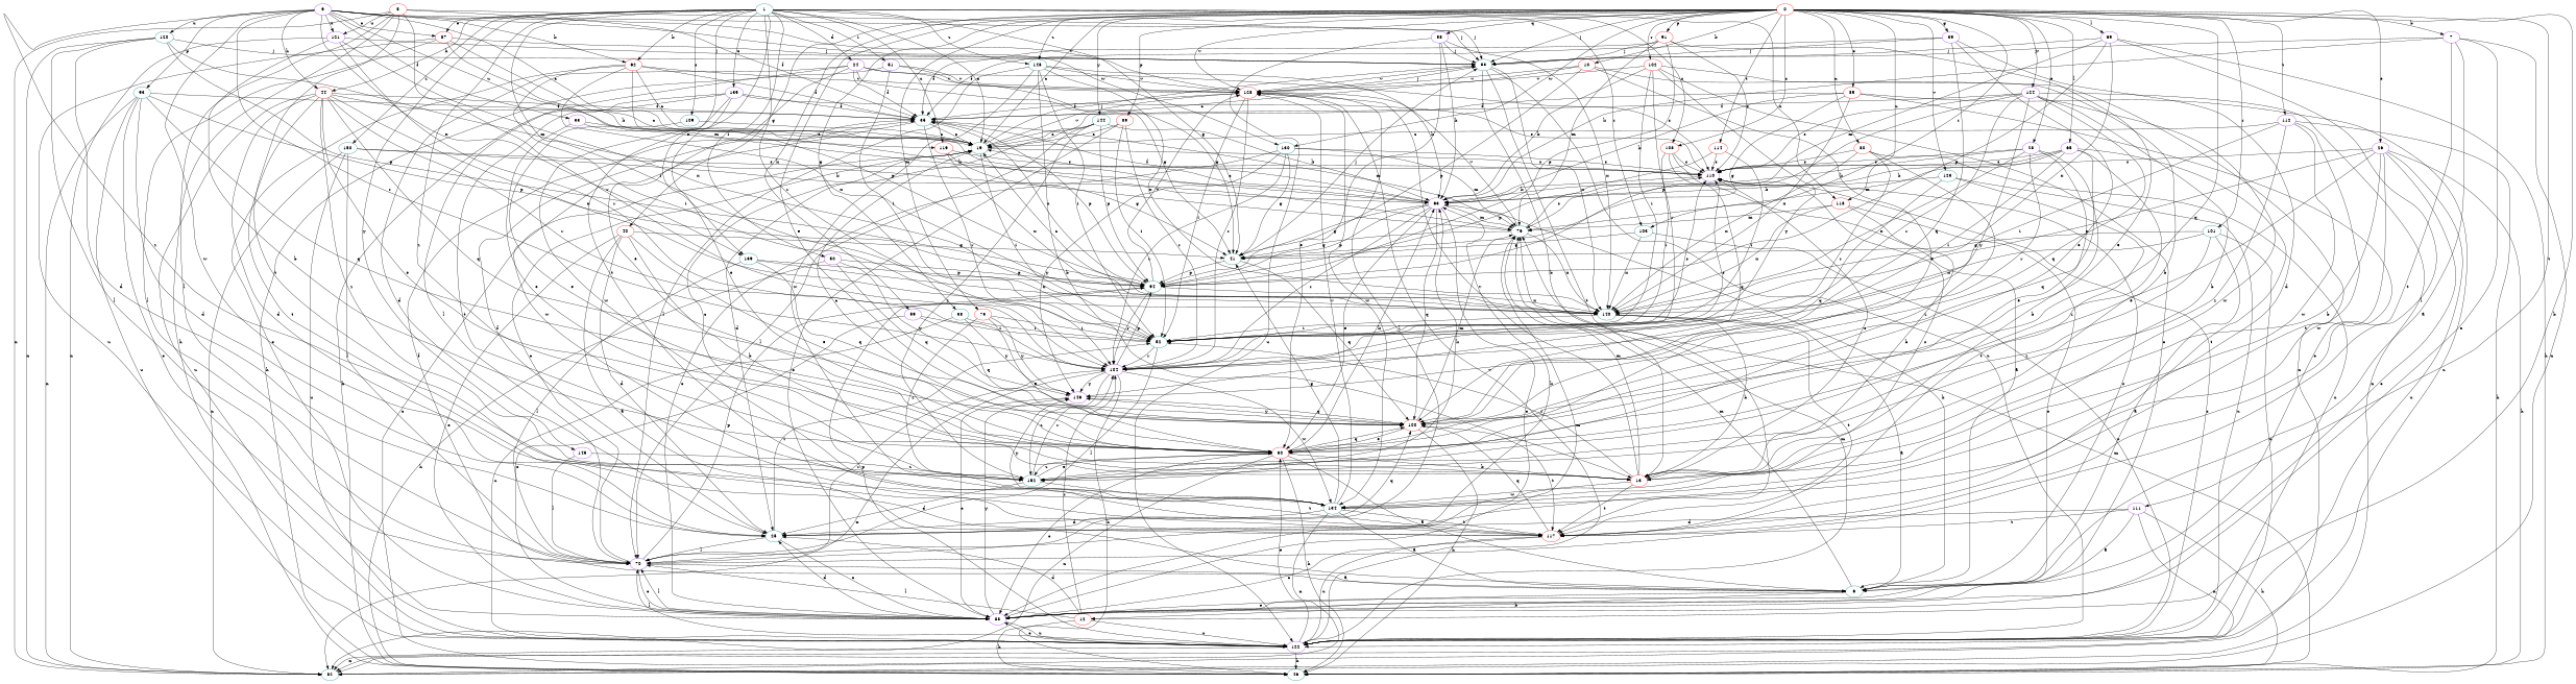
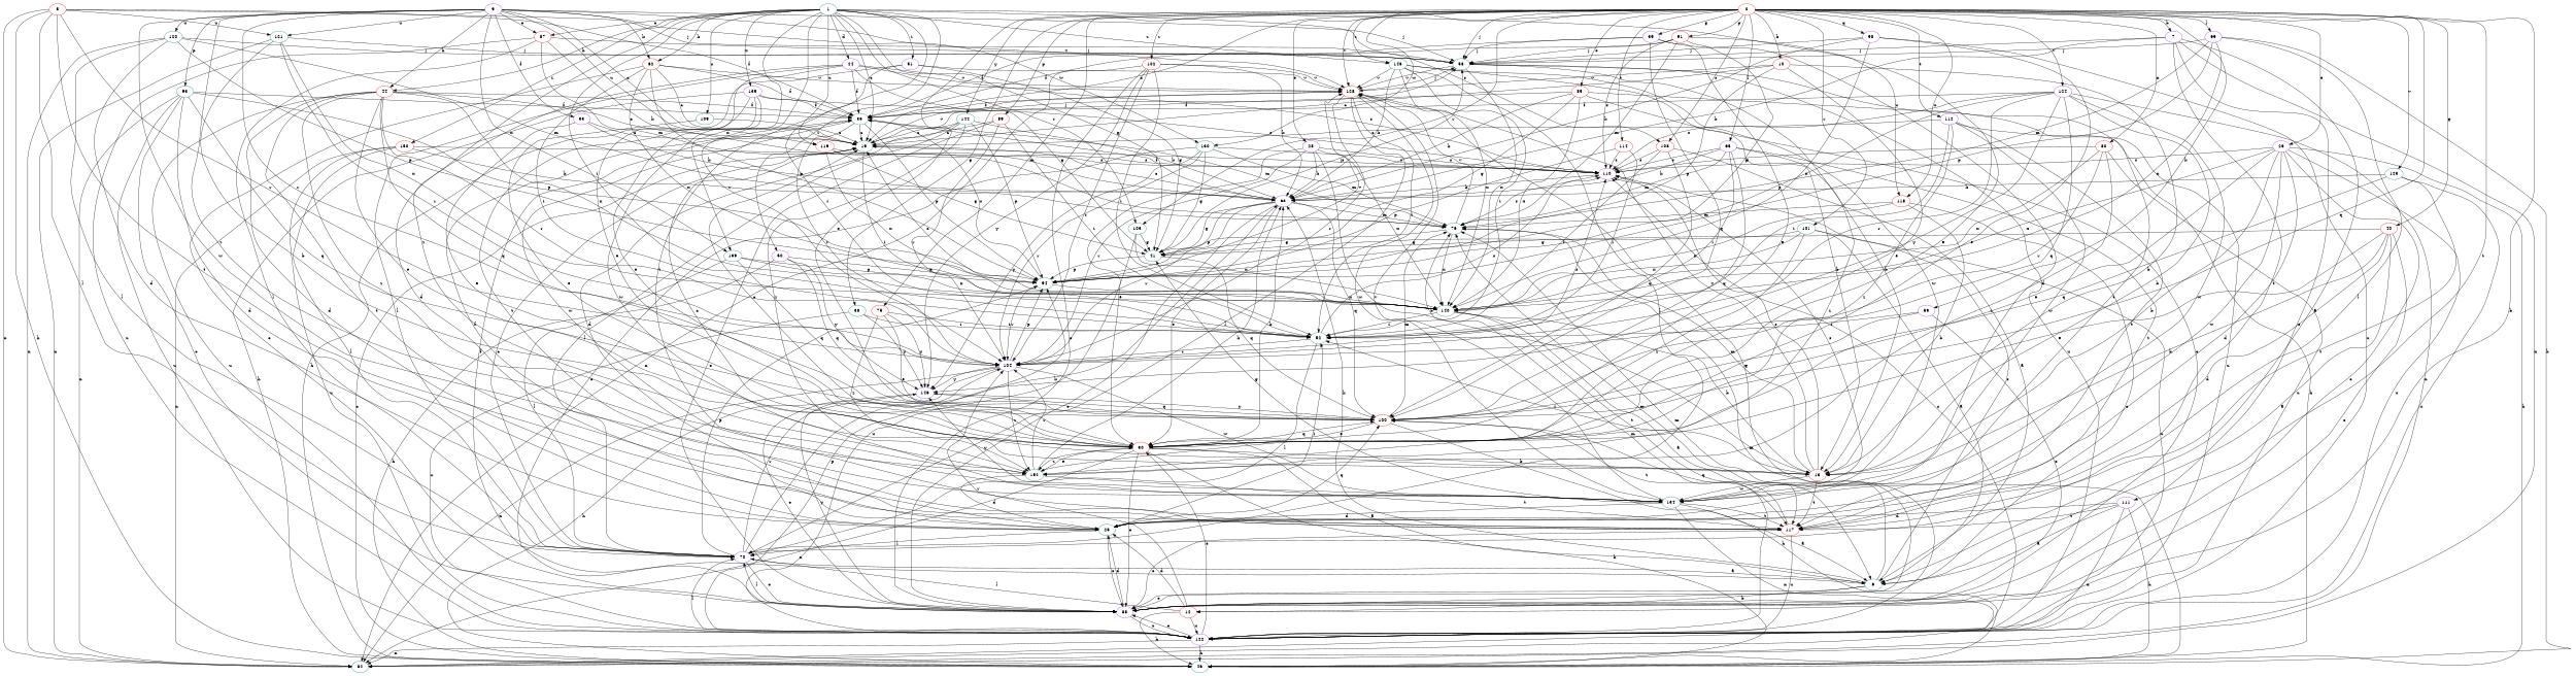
  strict digraph {
    node [color=teal]
    0 [color=red]
    7 [color=purple]
    10 [color=red]
    12 [color=red]
    19
    26 [color=purple]
    28 [color=purple]
    30 [color=red]
    38
    39 [color=purple]
    40 [color=red]
    58
    59 [color=purple]
    65 [color=purple]
    69 [color=purple]
    75 [color=red]
    80 [color=red]
    85 [color=red]
    89 [color=red]
    91 [color=red]
    98 [color=purple]
    100 [color=red]
    101
    102 [color=red]
    103
    108 [color=red]
    111 [color=purple]
    112 [color=purple]
    114 [color=red]
    118 [color=red]
    123
    124 [color=purple]
    128 [color=red]
    130
    144
    148
    117 [color=red]
    82
    6
    63 [color=purple]
    88 [color=purple]
    13 [color=red]
    94
    104 [color=purple]
    46
    70 [color=purple]
    25
    122 [color=purple]
    52
    110 [color=purple]
    134
    140
    152
    146 [color=purple]
    35
    41
    76
    1
    24 [color=purple]
    44 [color=red]
    50 [color=purple]
    51 [color=purple]
    62 [color=red]
    87 [color=red]
    109
    119 [color=red]
    135 [color=purple]
    139
-   145 [color=purple]
-   150
+   150 [color=red]
    n71 [color=purple label=9]
    33 [color=purple]
    93
    120
-   121 [color=purple]
+   121
    5 [color=red]
    0 -> 7 [label=b]
    0 -> 10 [label=b]
    0 -> 12 [label=b]
    0 -> 19 [label=c]
    0 -> 26 [label=e]
    0 -> 28 [label=e]
    0 -> 30 [label=e]
    0 -> 38 [label=g]
    0 -> 39 [label=g]
    0 -> 40 [label=g]
    0 -> 58 [label=j]
    0 -> 59 [label=k]
    0 -> 65 [label=l]
    0 -> 69 [label=l]
    0 -> 75 [label=m]
    0 -> 80 [label=n]
    0 -> 85 [label=o]
    0 -> 89 [label=p]
    0 -> 91 [label=p]
    0 -> 98 [label=q]
    0 -> 100 [label=q]
    0 -> 101 [label=r]
    0 -> 102 [label=r]
    0 -> 103 [label=r]
    0 -> 108 [label=s]
    0 -> 111 [label=t]
    0 -> 112 [label=t]
    0 -> 114 [label=t]
    0 -> 118 [label=u]
    0 -> 123 [label=v]
    0 -> 124 [label=v]
    0 -> 128 [label=v]
    0 -> 130 [label=w]
    0 -> 144 [label=y]
    0 -> 148 [label=z]
    7 -> 58 [label=j]
    7 -> 117 [label=t]
    7 -> 82 [label=n]
    7 -> 6 [label=a]
    7 -> 63 [label=k]
    7 -> 88 [label=o]
    10 -> 19 [label=c]
    10 -> 30 [label=e]
    10 -> 128 [label=v]
    10 -> 13 [label=b]
    10 -> 94 [label=p]
    12 -> 104 [label=r]
    12 -> 46 [label=h]
    12 -> 70 [label=l]
    12 -> 25 [label=d]
    12 -> 122 [label=u]
    19 -> 58 [label=j]
    19 -> 128 [label=v]
    19 -> 52 [label=i]
    19 -> 110 [label=s]
    26 -> 30 [label=e]
    26 -> 88 [label=o]
    26 -> 13 [label=b]
    26 -> 46 [label=h]
+   26 -> 25 [label=d]
    26 -> 122 [label=u]
    26 -> 110 [label=s]
    26 -> 134 [label=w]
    26 -> 140 [label=x]
    28 -> 30 [label=e]
    28 -> 63 [label=k]
    28 -> 13 [label=b]
    28 -> 104 [label=r]
    28 -> 110 [label=s]
    28 -> 140 [label=x]
    30 -> 19 [label=c]
    30 -> 100 [label=q]
    30 -> 82 [label=n]
    30 -> 6 [label=a]
    30 -> 63 [label=k]
    30 -> 88 [label=o]
    30 -> 13 [label=b]
    30 -> 46 [label=h]
    30 -> 152 [label=z]
    38 -> 122 [label=u]
    38 -> 52 [label=i]
    38 -> 146 [label=y]
    39 -> 30 [label=e]
    39 -> 58 [label=j]
    39 -> 100 [label=q]
    39 -> 25 [label=d]
    39 -> 35 [label=f]
    40 -> 30 [label=e]
    40 -> 6 [label=a]
    40 -> 88 [label=o]
    40 -> 13 [label=b]
    40 -> 25 [label=d]
    40 -> 41 [label=g]
    58 -> 128 [label=v]
    58 -> 117 [label=t]
    58 -> 13 [label=b]
    58 -> 122 [label=u]
    58 -> 140 [label=x]
    59 -> 100 [label=q]
    59 -> 88 [label=o]
    59 -> 52 [label=i]
    65 -> 100 [label=q]
    65 -> 117 [label=t]
    65 -> 63 [label=k]
    65 -> 52 [label=i]
    65 -> 110 [label=s]
    65 -> 152 [label=z]
    65 -> 76 [label=m]
    69 -> 58 [label=j]
    69 -> 94 [label=p]
    69 -> 46 [label=h]
    69 -> 70 [label=l]
    69 -> 140 [label=x]
    69 -> 76 [label=m]
    75 -> 30 [label=e]
    75 -> 52 [label=i]
    75 -> 152 [label=z]
    75 -> 146 [label=y]
    80 -> 104 [label=r]
    80 -> 122 [label=u]
    80 -> 110 [label=s]
    80 -> 140 [label=x]
    80 -> 152 [label=z]
    85 -> 63 [label=k]
    85 -> 88 [label=o]
    85 -> 122 [label=u]
    85 -> 140 [label=x]
    85 -> 35 [label=f]
    85 -> 41 [label=g]
    89 -> 19 [label=c]
    89 -> 88 [label=o]
    89 -> 104 [label=r]
    89 -> 52 [label=i]
    91 -> 30 [label=e]
    91 -> 58 [label=j]
    91 -> 94 [label=p]
    91 -> 110 [label=s]
    91 -> 35 [label=f]
    91 -> 76 [label=m]
    98 -> 30 [label=e]
    98 -> 58 [label=j]
    98 -> 63 [label=k]
    98 -> 122 [label=u]
    98 -> 140 [label=x]
    100 -> 30 [label=e]
    100 -> 117 [label=t]
    100 -> 46 [label=h]
    100 -> 146 [label=y]
    100 -> 76 [label=m]
    101 -> 6 [label=a]
    101 -> 122 [label=u]
    101 -> 140 [label=x]
    101 -> 152 [label=z]
    101 -> 41 [label=g]
    102 -> 128 [label=v]
    102 -> 82 [label=n]
    102 -> 63 [label=k]
    102 -> 88 [label=o]
    102 -> 104 [label=r]
    102 -> 52 [label=i]
    102 -> 146 [label=y]
    103 -> 122 [label=u]
    103 -> 140 [label=x]
    103 -> 41 [label=g]
    108 -> 100 [label=q]
    108 -> 6 [label=a]
    108 -> 52 [label=i]
    108 -> 110 [label=s]
    111 -> 117 [label=t]
    111 -> 82 [label=n]
    111 -> 6 [label=a]
    111 -> 46 [label=h]
    111 -> 25 [label=d]
    112 -> 19 [label=c]
    112 -> 117 [label=t]
    112 -> 46 [label=h]
    112 -> 52 [label=i]
    112 -> 134 [label=w]
    112 -> 152 [label=z]
    114 -> 94 [label=p]
    114 -> 52 [label=i]
    114 -> 110 [label=s]
    118 -> 88 [label=o]
    118 -> 13 [label=b]
    118 -> 140 [label=x]
    118 -> 76 [label=m]
    123 -> 100 [label=q]
    123 -> 117 [label=t]
    123 -> 63 [label=k]
    123 -> 122 [label=u]
    124 -> 100 [label=q]
    124 -> 82 [label=n]
    124 -> 13 [label=b]
    124 -> 94 [label=p]
    124 -> 104 [label=r]
    124 -> 110 [label=s]
    124 -> 134 [label=w]
    124 -> 146 [label=y]
    124 -> 35 [label=f]
    128 -> 58 [label=j]
    128 -> 104 [label=r]
    128 -> 70 [label=l]
    128 -> 52 [label=i]
    128 -> 134 [label=w]
    128 -> 35 [label=f]
    130 -> 88 [label=o]
    130 -> 104 [label=r]
    130 -> 110 [label=s]
    130 -> 146 [label=y]
    130 -> 41 [label=g]
    130 -> 76 [label=m]
    144 -> 19 [label=c]
    144 -> 63 [label=k]
    144 -> 94 [label=p]
    144 -> 70 [label=l]
    144 -> 25 [label=d]
    144 -> 152 [label=z]
    148 -> 128 [label=v]
    148 -> 63 [label=k]
    148 -> 13 [label=b]
    148 -> 70 [label=l]
    148 -> 52 [label=i]
    148 -> 134 [label=w]
    148 -> 140 [label=x]
    117 -> 100 [label=q]
    117 -> 88 [label=o]
    117 -> 122 [label=u]
    6 -> 12 [label=b]
    6 -> 63 [label=k]
    6 -> 88 [label=o]
    6 -> 110 [label=s]
    6 -> 35 [label=f]
    6 -> 76 [label=m]
    63 -> 19 [label=c]
    63 -> 30 [label=e]
    63 -> 100 [label=q]
    63 -> 88 [label=o]
    63 -> 94 [label=p]
    63 -> 104 [label=r]
    63 -> 35 [label=f]
    63 -> 41 [label=g]
    63 -> 76 [label=m]
    88 -> 70 [label=l]
    88 -> 25 [label=d]
    88 -> 122 [label=u]
    88 -> 146 [label=y]
    88 -> 76 [label=m]
    13 -> 19 [label=c]
    13 -> 128 [label=v]
    13 -> 117 [label=t]
    13 -> 52 [label=i]
    13 -> 110 [label=s]
    13 -> 134 [label=w]
    13 -> 76 [label=m]
    94 -> 128 [label=v]
    94 -> 104 [label=r]
    94 -> 140 [label=x]
    94 -> 35 [label=u]
    104 -> 82 [label=n]
    104 -> 94 [label=p]
    104 -> 46 [label=h]
    104 -> 110 [label=s]
    104 -> 134 [label=w]
    104 -> 152 [label=z]
    104 -> 146 [label=y]
    46 -> 19 [label=c]
    46 -> 76 [label=m]
    70 -> 19 [label=c]
    70 -> 6 [label=a]
    70 -> 63 [label=k]
    70 -> 88 [label=o]
    70 -> 94 [label=p]
    70 -> 104 [label=r]
    25 -> 100 [label=q]
    25 -> 88 [label=o]
    25 -> 70 [label=l]
    25 -> 52 [label=i]
    25 -> 35 [label=f]
    122 -> 30 [label=e]
    122 -> 128 [label=v]
    122 -> 82 [label=n]
    122 -> 88 [label=o]
    122 -> 94 [label=p]
    122 -> 46 [label=h]
    122 -> 70 [label=l]
    122 -> 110 [label=s]
    122 -> 76 [label=m]
    52 -> 104 [label=r]
    52 -> 70 [label=l]
    52 -> 110 [label=s]
    110 -> 63 [label=k]
    134 -> 128 [label=v]
    134 -> 117 [label=t]
    134 -> 82 [label=n]
    134 -> 6 [label=a]
    134 -> 25 [label=d]
    134 -> 110 [label=s]
    134 -> 146 [label=y]
    134 -> 41 [label=g]
    140 -> 19 [label=c]
    140 -> 117 [label=t]
    140 -> 6 [label=a]
    140 -> 13 [label=b]
    140 -> 52 [label=i]
    152 -> 30 [label=e]
    152 -> 117 [label=t]
    152 -> 63 [label=k]
    152 -> 104 [label=r]
    152 -> 25 [label=d]
    146 -> 100 [label=q]
    146 -> 88 [label=o]
    35 -> 19 [label=c]
    35 -> 94 [label=p]
    35 -> 104 [label=r]
    35 -> 134 [label=w]
    35 -> 76 [label=m]
    41 -> 58 [label=j]
    41 -> 100 [label=q]
    41 -> 94 [label=p]
    76 -> 128 [label=v]
    76 -> 110 [label=s]
    76 -> 140 [label=x]
    76 -> 41 [label=g]
    1 -> 19 [label=c]
    1 -> 103 [label=r]
    1 -> 108 [label=s]
    1 -> 118 [label=u]
    1 -> 148 [label=z]
    1 -> 117 [label=t]
    1 -> 104 [label=r]
    1 -> 52 [label=i]
    1 -> 152 [label=z]
    1 -> 41 [label=g]
    1 -> 24 [label=d]
    1 -> 44 [label=h]
    1 -> 50 [label=i]
    1 -> 51 [label=i]
    1 -> 62 [label=k]
    1 -> 87 [label=o]
    1 -> 109 [label=s]
    1 -> 119 [label=u]
    1 -> 135 [label=x]
    1 -> 139 [label=x]
-   1 -> 145 [label=y]
    1 -> 150 [label=z]
    24 -> 30 [label=e]
    24 -> 128 [label=v]
    24 -> 70 [label=l]
    24 -> 25 [label=d]
    24 -> 110 [label=s]
    24 -> 35 [label=f]
    24 -> 41 [label=g]
    44 -> 19 [label=c]
    44 -> 30 [label=e]
    44 -> 100 [label=q]
    44 -> 117 [label=t]
    44 -> 104 [label=r]
    44 -> 25 [label=d]
    44 -> 122 [label=u]
    44 -> 140 [label=x]
    44 -> 152 [label=z]
    44 -> 35 [label=f]
    50 -> 100 [label=q]
    50 -> 94 [label=p]
    50 -> 46 [label=h]
    50 -> 146 [label=y]
    51 -> 128 [label=v]
    51 -> 46 [label=h]
    51 -> 52 [label=i]
    51 -> 41 [label=g]
    62 -> 19 [label=c]
    62 -> 128 [label=v]
    62 -> 88 [label=o]
    62 -> 94 [label=p]
    62 -> 52 [label=i]
    62 -> 140 [label=x]
    62 -> 35 [label=f]
    87 -> 58 [label=j]
    87 -> 63 [label=k]
    87 -> 70 [label=l]
    87 -> 122 [label=u]
    87 -> 76 [label=m]
    109 -> 19 [label=c]
    109 -> 30 [label=e]
    119 -> 110 [label=s]
    119 -> 140 [label=x]
    119 -> 41 [label=g]
    135 -> 30 [label=e]
    135 -> 117 [label=t]
    135 -> 46 [label=h]
    135 -> 110 [label=s]
    135 -> 134 [label=w]
    135 -> 35 [label=f]
    139 -> 100 [label=q]
    139 -> 94 [label=p]
    139 -> 70 [label=l]
    139 -> 140 [label=x]
-   145 -> 70 [label=l]
-   145 -> 152 [label=z]
    150 -> 82 [label=n]
    150 -> 63 [label=k]
    150 -> 70 [label=l]
    150 -> 122 [label=u]
    150 -> 110 [label=s]
    n71 -> 19 [label=c]
    n71 -> 58 [label=j]
    n71 -> 128 [label=v]
    n71 -> 130 [label=w]
    n71 -> 104 [label=r]
    n71 -> 134 [label=w]
    n71 -> 152 [label=z]
    n71 -> 44 [label=h]
    n71 -> 62 [label=k]
    n71 -> 87 [label=o]
    n71 -> 119 [label=u]
    n71 -> 139 [label=x]
    n71 -> 33 [label=f]
    n71 -> 93 [label=p]
    n71 -> 120 [label=u]
    n71 -> 121 [label=u]
    33 -> 19 [label=c]
    33 -> 30 [label=e]
    33 -> 63 [label=k]
    93 -> 100 [label=q]
    93 -> 82 [label=n]
    93 -> 88 [label=o]
    93 -> 94 [label=p]
    93 -> 25 [label=d]
    93 -> 122 [label=u]
    93 -> 35 [label=f]
    120 -> 58 [label=j]
    120 -> 82 [label=n]
    120 -> 94 [label=p]
    120 -> 70 [label=l]
    120 -> 25 [label=d]
    120 -> 76 [label=m]
    121 -> 58 [label=j]
    121 -> 82 [label=n]
    121 -> 13 [label=b]
    121 -> 104 [label=r]
    121 -> 140 [label=x]
    5 -> 58 [label=j]
    5 -> 117 [label=t]
    5 -> 82 [label=n]
    5 -> 104 [label=r]
    5 -> 46 [label=h]
    5 -> 70 [label=l]
    5 -> 35 [label=f]
    5 -> 121 [label=u]
  }
